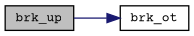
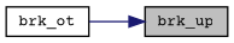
  digraph {
    rankdir=LR
    fontname="Courier Prime"
    node [color=black fontname="Courier Prime" fontsize=10 shape=record style=filled]
    n1 [fillcolor=grey75 fontcolor=black height=0.2 label=brk_up width=0.4]
    n2 [fillcolor=white height=0.2 label=brk_ot width=0.4]
-   n1 -> n2 [color=midnightblue fontname="Courier Prime" fontsize=10 labelfontname=Helvetica labelfontsize=10 style=solid]
+   n2 -> n1 [color=midnightblue fontname="Courier Prime" fontsize=10 labelfontname=Helvetica labelfontsize=10 style=solid]
  }
